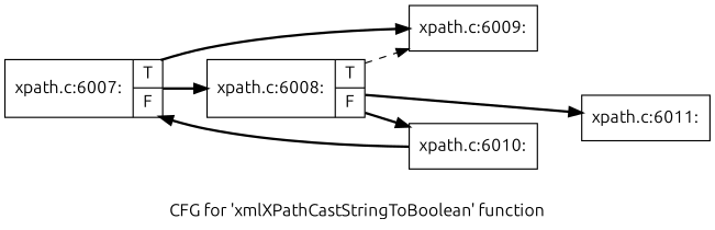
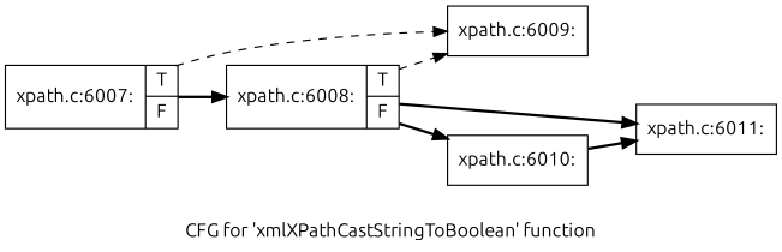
  digraph {
    fontname=Ubuntu
    label="CFG for 'xmlXPathCastStringToBoolean' function"
    rankdir=LR
    node [fontname=Ubuntu shape=record]
    edge [fontname=Ubuntu style=bold]
    n1 [label="{xpath.c:6007:|{<s0>T|<s1>F}}"]
    n2 [label="{xpath.c:6009:}"]
    n3 [label="{xpath.c:6008:|{<s0>T|<s1>F}}"]
    n4 [label="{xpath.c:6011:}"]
    n5 [label="{xpath.c:6010:}"]
-   n1 -> n2
+   n1 -> n2 [style=dashed]
    n1 -> n3
    n3 -> n2 [style=dashed]
    n3 -> n4
    n3 -> n5
-   n5 -> n1
+   n5 -> n4
  }
